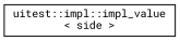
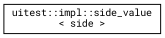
  digraph {
    rankdir=LR
    fontname="Roboto Mono"
-   n1 [color=black fillcolor=white fontname="Roboto Mono" fontsize=10 height=0.2 label="uitest::impl::impl_value\l\< side \>" shape=record style=filled width=0.4]
+   n1 [color=black fillcolor=white fontname="Roboto Mono" fontsize=10 height=0.2 label="uitest::impl::side_value\l\< side \>" shape=record style=filled width=0.4]
  }
